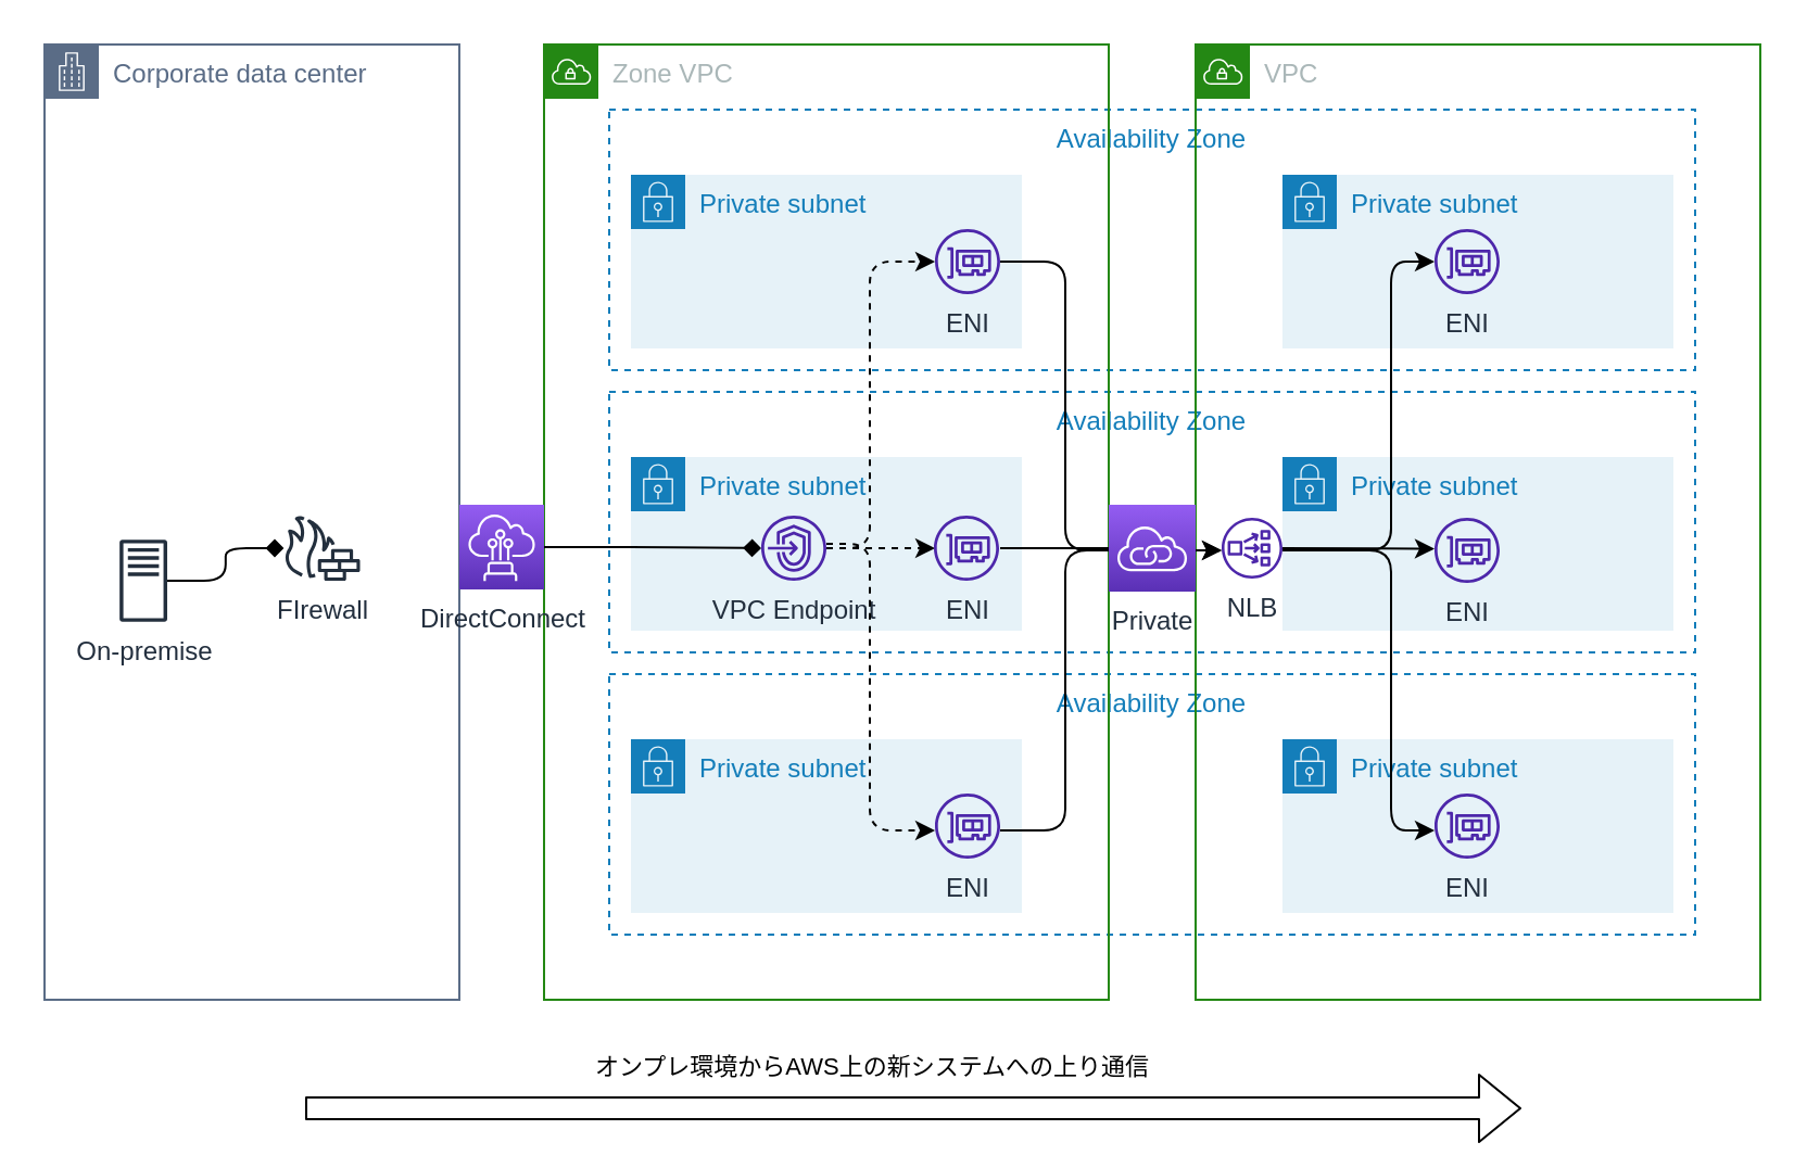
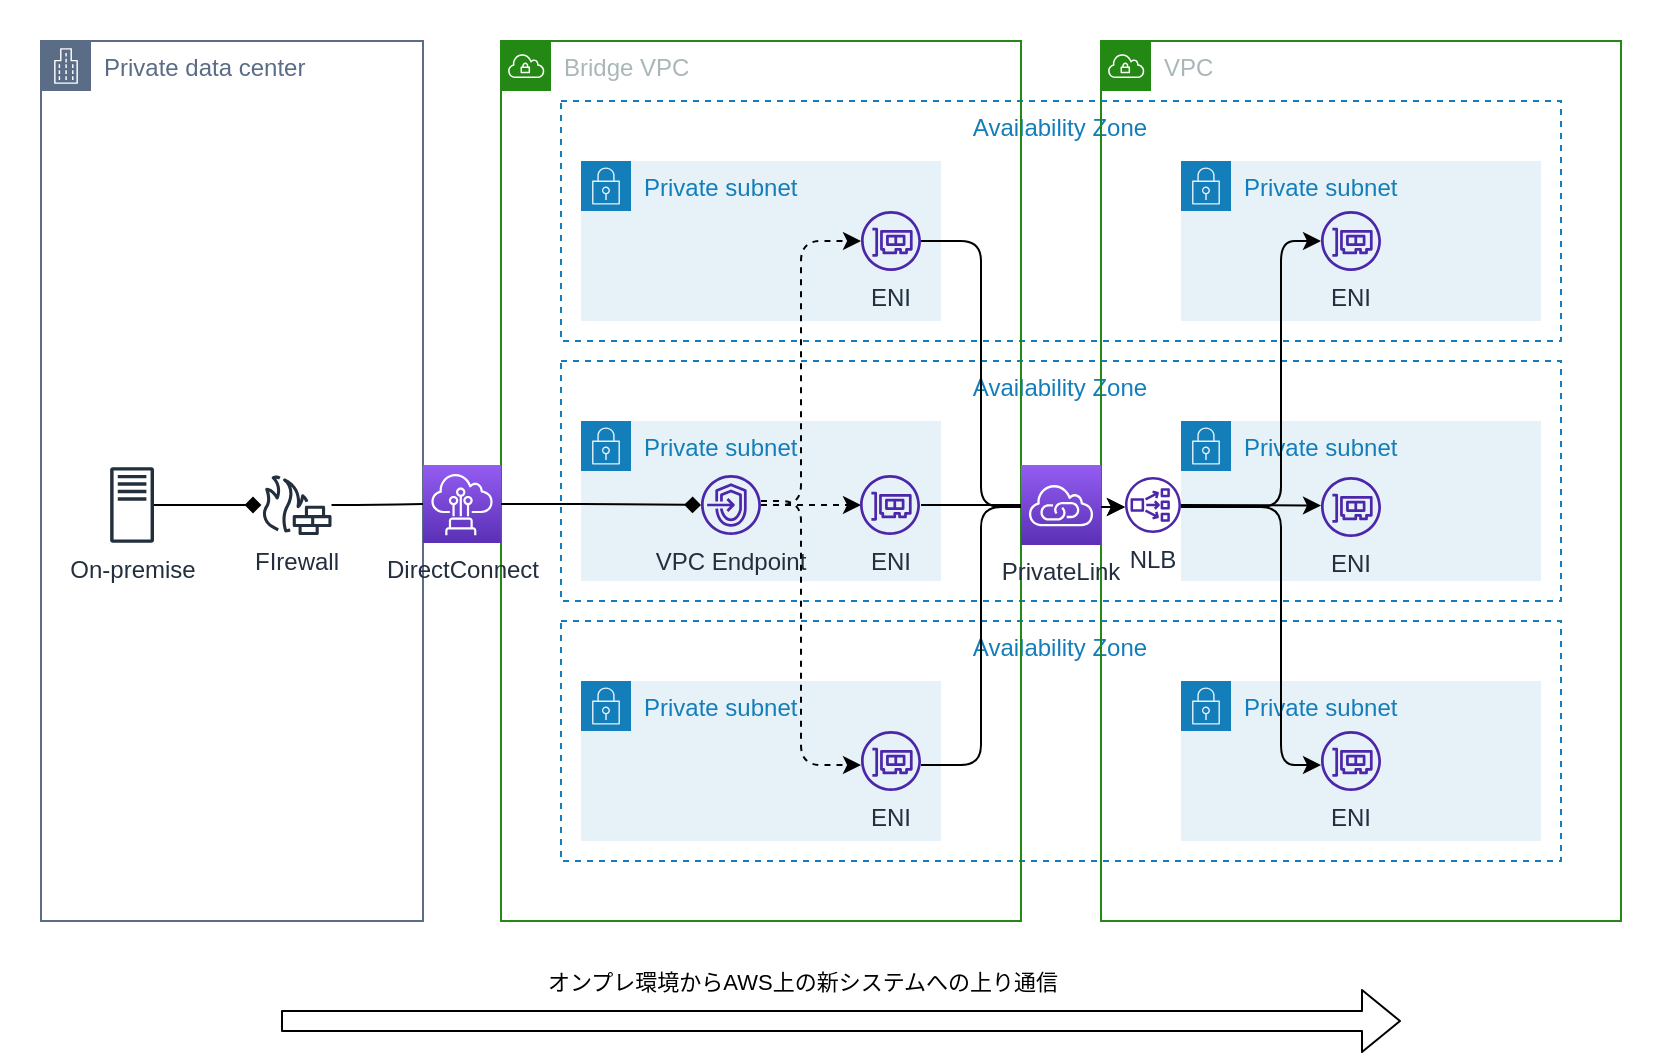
  <mxCell id="0" />
  <mxCell id="1" parent="0" />
  <mxCell id="2" value="Availability Zone" style="fillColor=none;strokeColor=#147EBA;dashed=1;verticalAlign=top;fontStyle=0;fontColor=#147EBA;" parent="1" vertex="1"><mxGeometry x="280" y="310" width="500" height="120" as="geometry" /></mxCell>
  <mxCell id="3" value="Availability Zone" style="fillColor=none;strokeColor=#147EBA;dashed=1;verticalAlign=top;fontStyle=0;fontColor=#147EBA;" parent="1" vertex="1"><mxGeometry x="280" y="180" width="500" height="120" as="geometry" /></mxCell>
  <mxCell id="4" value="Availability Zone" style="fillColor=none;strokeColor=#147EBA;dashed=1;verticalAlign=top;fontStyle=0;fontColor=#147EBA;" parent="1" vertex="1"><mxGeometry x="280" y="50" width="500" height="120" as="geometry" /></mxCell>
- <mxCell id="5" value="Zone VPC" style="points=[[0,0],[0.25,0],[0.5,0],[0.75,0],[1,0],[1,0.25],[1,0.5],[1,0.75],[1,1],[0.75,1],[0.5,1],[0.25,1],[0,1],[0,0.75],[0,0.5],[0,0.25]];outlineConnect=0;gradientColor=none;html=1;whiteSpace=wrap;fontSize=12;fontStyle=0;container=0;pointerEvents=0;collapsible=0;recursiveResize=0;shape=mxgraph.aws4.group;grIcon=mxgraph.aws4.group_vpc;strokeColor=#248814;fillColor=none;verticalAlign=top;align=left;spacingLeft=30;fontColor=#AAB7B8;dashed=0;" parent="1" vertex="1"><mxGeometry x="250" y="20" width="260" height="440" as="geometry" /></mxCell>
- <mxCell id="6" value="Corporate data center" style="points=[[0,0],[0.25,0],[0.5,0],[0.75,0],[1,0],[1,0.25],[1,0.5],[1,0.75],[1,1],[0.75,1],[0.5,1],[0.25,1],[0,1],[0,0.75],[0,0.5],[0,0.25]];outlineConnect=0;gradientColor=none;html=1;whiteSpace=wrap;fontSize=12;fontStyle=0;container=1;pointerEvents=0;collapsible=0;recursiveResize=0;shape=mxgraph.aws4.group;grIcon=mxgraph.aws4.group_corporate_data_center;strokeColor=#5A6C86;fillColor=none;verticalAlign=top;align=left;spacingLeft=30;fontColor=#5A6C86;dashed=0;" parent="1" vertex="1"><mxGeometry x="20" y="20" width="191" height="440" as="geometry" /></mxCell>
- <mxCell id="7" value="On-premise" style="sketch=0;outlineConnect=0;fontColor=#232F3E;gradientColor=none;fillColor=#232F3D;strokeColor=none;dashed=0;verticalLabelPosition=bottom;verticalAlign=top;align=center;html=1;fontSize=12;fontStyle=0;aspect=fixed;pointerEvents=1;shape=mxgraph.aws4.traditional_server;" parent="6" vertex="1"><mxGeometry x="34.58" y="228" width="21.92" height="38" as="geometry" /></mxCell>
+ <mxCell id="5" value="Bridge VPC" style="points=[[0,0],[0.25,0],[0.5,0],[0.75,0],[1,0],[1,0.25],[1,0.5],[1,0.75],[1,1],[0.75,1],[0.5,1],[0.25,1],[0,1],[0,0.75],[0,0.5],[0,0.25]];outlineConnect=0;gradientColor=none;html=1;whiteSpace=wrap;fontSize=12;fontStyle=0;container=0;pointerEvents=0;collapsible=0;recursiveResize=0;shape=mxgraph.aws4.group;grIcon=mxgraph.aws4.group_vpc;strokeColor=#248814;fillColor=none;verticalAlign=top;align=left;spacingLeft=30;fontColor=#AAB7B8;dashed=0;" parent="1" vertex="1"><mxGeometry x="250" y="20" width="260" height="440" as="geometry" /></mxCell>
+ <mxCell id="6" value="Private data center" style="points=[[0,0],[0.25,0],[0.5,0],[0.75,0],[1,0],[1,0.25],[1,0.5],[1,0.75],[1,1],[0.75,1],[0.5,1],[0.25,1],[0,1],[0,0.75],[0,0.5],[0,0.25]];outlineConnect=0;gradientColor=none;html=1;whiteSpace=wrap;fontSize=12;fontStyle=0;container=1;pointerEvents=0;collapsible=0;recursiveResize=0;shape=mxgraph.aws4.group;grIcon=mxgraph.aws4.group_corporate_data_center;strokeColor=#5A6C86;fillColor=none;verticalAlign=top;align=left;spacingLeft=30;fontColor=#5A6C86;dashed=0;" parent="1" vertex="1"><mxGeometry x="20" y="20" width="191" height="440" as="geometry" /></mxCell>
+ <mxCell id="7" value="On-premise" style="sketch=0;outlineConnect=0;fontColor=#232F3E;gradientColor=none;fillColor=#232F3D;strokeColor=none;dashed=0;verticalLabelPosition=bottom;verticalAlign=top;align=center;html=1;fontSize=12;fontStyle=0;aspect=fixed;pointerEvents=1;shape=mxgraph.aws4.traditional_server;" parent="6" vertex="1"><mxGeometry x="34.58" y="213" width="21.92" height="38" as="geometry" /></mxCell>
  <mxCell id="8" value="FIrewall" style="sketch=0;outlineConnect=0;fontColor=#232F3E;gradientColor=none;fillColor=#232F3D;strokeColor=none;dashed=0;verticalLabelPosition=bottom;verticalAlign=top;align=center;html=1;fontSize=12;fontStyle=0;aspect=fixed;pointerEvents=1;shape=mxgraph.aws4.generic_firewall;labelBackgroundColor=default;" parent="6" vertex="1"><mxGeometry x="110" y="217" width="35.45" height="30" as="geometry" /></mxCell>
  <mxCell id="9" value="" style="edgeStyle=orthogonalEdgeStyle;html=1;endArrow=diamond;" parent="6" source="7" target="8" edge="1"><mxGeometry relative="1" as="geometry"><mxPoint x="56.5" y="232" as="sourcePoint" /><mxPoint x="330" y="232" as="targetPoint" /></mxGeometry></mxCell>
  <mxCell id="10" value="Private subnet" style="points=[[0,0],[0.25,0],[0.5,0],[0.75,0],[1,0],[1,0.25],[1,0.5],[1,0.75],[1,1],[0.75,1],[0.5,1],[0.25,1],[0,1],[0,0.75],[0,0.5],[0,0.25]];outlineConnect=0;gradientColor=none;html=1;whiteSpace=wrap;fontSize=12;fontStyle=0;container=1;pointerEvents=0;collapsible=0;recursiveResize=0;shape=mxgraph.aws4.group;grIcon=mxgraph.aws4.group_security_group;grStroke=0;strokeColor=#147EBA;fillColor=#E6F2F8;verticalAlign=top;align=left;spacingLeft=30;fontColor=#147EBA;dashed=0;" parent="1" vertex="1"><mxGeometry x="290" y="80" width="180" height="80" as="geometry" /></mxCell>
  <mxCell id="11" value="ENI" style="sketch=0;outlineConnect=0;fontColor=#232F3E;gradientColor=none;fillColor=#4D27AA;strokeColor=none;dashed=0;verticalLabelPosition=bottom;verticalAlign=top;align=center;html=1;fontSize=12;fontStyle=0;aspect=fixed;pointerEvents=1;shape=mxgraph.aws4.elastic_network_interface;" parent="10" vertex="1"><mxGeometry x="140" y="25" width="30" height="30" as="geometry" /></mxCell>
  <mxCell id="12" value="Private subnet" style="points=[[0,0],[0.25,0],[0.5,0],[0.75,0],[1,0],[1,0.25],[1,0.5],[1,0.75],[1,1],[0.75,1],[0.5,1],[0.25,1],[0,1],[0,0.75],[0,0.5],[0,0.25]];outlineConnect=0;gradientColor=none;html=1;whiteSpace=wrap;fontSize=12;fontStyle=0;container=1;pointerEvents=0;collapsible=0;recursiveResize=0;shape=mxgraph.aws4.group;grIcon=mxgraph.aws4.group_security_group;grStroke=0;strokeColor=#147EBA;fillColor=#E6F2F8;verticalAlign=top;align=left;spacingLeft=30;fontColor=#147EBA;dashed=0;" parent="1" vertex="1"><mxGeometry x="290" y="210" width="180" height="80" as="geometry" /></mxCell>
  <mxCell id="13" value="VPC Endpoint" style="sketch=0;outlineConnect=0;fontColor=#232F3E;gradientColor=none;fillColor=#4D27AA;strokeColor=none;dashed=0;verticalLabelPosition=bottom;verticalAlign=top;align=center;html=1;fontSize=12;fontStyle=0;aspect=fixed;pointerEvents=1;shape=mxgraph.aws4.endpoints;" parent="12" vertex="1"><mxGeometry x="60" y="27" width="30" height="30" as="geometry" /></mxCell>
  <mxCell id="14" style="edgeStyle=none;html=1;dashed=1;" parent="12" source="13" edge="1"><mxGeometry relative="1" as="geometry"><mxPoint x="140" y="42" as="targetPoint" /></mxGeometry></mxCell>
  <mxCell id="15" value="ENI" style="sketch=0;outlineConnect=0;fontColor=#232F3E;gradientColor=none;fillColor=#4D27AA;strokeColor=none;dashed=0;verticalLabelPosition=bottom;verticalAlign=top;align=center;html=1;fontSize=12;fontStyle=0;aspect=fixed;pointerEvents=1;shape=mxgraph.aws4.elastic_network_interface;" parent="12" vertex="1"><mxGeometry x="139.5" y="27" width="30" height="30" as="geometry" /></mxCell>
  <mxCell id="16" value="Private subnet" style="points=[[0,0],[0.25,0],[0.5,0],[0.75,0],[1,0],[1,0.25],[1,0.5],[1,0.75],[1,1],[0.75,1],[0.5,1],[0.25,1],[0,1],[0,0.75],[0,0.5],[0,0.25]];outlineConnect=0;gradientColor=none;html=1;whiteSpace=wrap;fontSize=12;fontStyle=0;container=1;pointerEvents=0;collapsible=0;recursiveResize=0;shape=mxgraph.aws4.group;grIcon=mxgraph.aws4.group_security_group;grStroke=0;strokeColor=#147EBA;fillColor=#E6F2F8;verticalAlign=top;align=left;spacingLeft=30;fontColor=#147EBA;dashed=0;" parent="1" vertex="1"><mxGeometry x="290" y="340" width="180" height="80" as="geometry" /></mxCell>
  <mxCell id="17" value="ENI" style="sketch=0;outlineConnect=0;fontColor=#232F3E;gradientColor=none;fillColor=#4D27AA;strokeColor=none;dashed=0;verticalLabelPosition=bottom;verticalAlign=top;align=center;html=1;fontSize=12;fontStyle=0;aspect=fixed;pointerEvents=1;shape=mxgraph.aws4.elastic_network_interface;" parent="16" vertex="1"><mxGeometry x="140" y="25" width="30" height="30" as="geometry" /></mxCell>
  <mxCell id="18" style="edgeStyle=orthogonalEdgeStyle;html=1;dashed=1;" parent="1" source="13" edge="1"><mxGeometry relative="1" as="geometry"><Array as="points"><mxPoint x="400" y="252" /><mxPoint x="400" y="120" /></Array><mxPoint x="430" y="120" as="targetPoint" /></mxGeometry></mxCell>
  <mxCell id="19" style="edgeStyle=orthogonalEdgeStyle;html=1;dashed=1;" parent="1" source="13" edge="1"><mxGeometry relative="1" as="geometry"><Array as="points"><mxPoint x="400" y="250" /><mxPoint x="400" y="382" /></Array><mxPoint x="430" y="382" as="targetPoint" /></mxGeometry></mxCell>
  <mxCell id="20" value="VPC" style="points=[[0,0],[0.25,0],[0.5,0],[0.75,0],[1,0],[1,0.25],[1,0.5],[1,0.75],[1,1],[0.75,1],[0.5,1],[0.25,1],[0,1],[0,0.75],[0,0.5],[0,0.25]];outlineConnect=0;gradientColor=none;html=1;whiteSpace=wrap;fontSize=12;fontStyle=0;container=0;pointerEvents=0;collapsible=0;recursiveResize=0;shape=mxgraph.aws4.group;grIcon=mxgraph.aws4.group_vpc;strokeColor=#248814;fillColor=none;verticalAlign=top;align=left;spacingLeft=30;fontColor=#AAB7B8;dashed=0;" parent="1" vertex="1"><mxGeometry x="550" y="20" width="260" height="440" as="geometry" /></mxCell>
  <mxCell id="21" value="Private subnet" style="points=[[0,0],[0.25,0],[0.5,0],[0.75,0],[1,0],[1,0.25],[1,0.5],[1,0.75],[1,1],[0.75,1],[0.5,1],[0.25,1],[0,1],[0,0.75],[0,0.5],[0,0.25]];outlineConnect=0;gradientColor=none;html=1;whiteSpace=wrap;fontSize=12;fontStyle=0;container=1;pointerEvents=0;collapsible=0;recursiveResize=0;shape=mxgraph.aws4.group;grIcon=mxgraph.aws4.group_security_group;grStroke=0;strokeColor=#147EBA;fillColor=#E6F2F8;verticalAlign=top;align=left;spacingLeft=30;fontColor=#147EBA;dashed=0;" parent="1" vertex="1"><mxGeometry x="590" y="80" width="180" height="80" as="geometry" /></mxCell>
  <mxCell id="22" value="Private subnet" style="points=[[0,0],[0.25,0],[0.5,0],[0.75,0],[1,0],[1,0.25],[1,0.5],[1,0.75],[1,1],[0.75,1],[0.5,1],[0.25,1],[0,1],[0,0.75],[0,0.5],[0,0.25]];outlineConnect=0;gradientColor=none;html=1;whiteSpace=wrap;fontSize=12;fontStyle=0;container=1;pointerEvents=0;collapsible=0;recursiveResize=0;shape=mxgraph.aws4.group;grIcon=mxgraph.aws4.group_security_group;grStroke=0;strokeColor=#147EBA;fillColor=#E6F2F8;verticalAlign=top;align=left;spacingLeft=30;fontColor=#147EBA;dashed=0;" parent="1" vertex="1"><mxGeometry x="590" y="210" width="180" height="80" as="geometry" /></mxCell>
  <mxCell id="23" value="ENI" style="sketch=0;outlineConnect=0;fontColor=#232F3E;gradientColor=none;fillColor=#4D27AA;strokeColor=none;dashed=0;verticalLabelPosition=bottom;verticalAlign=top;align=center;html=1;fontSize=12;fontStyle=0;aspect=fixed;pointerEvents=1;shape=mxgraph.aws4.elastic_network_interface;" parent="22" vertex="1"><mxGeometry x="70" y="28" width="30" height="30" as="geometry" /></mxCell>
  <mxCell id="24" value="Private subnet" style="points=[[0,0],[0.25,0],[0.5,0],[0.75,0],[1,0],[1,0.25],[1,0.5],[1,0.75],[1,1],[0.75,1],[0.5,1],[0.25,1],[0,1],[0,0.75],[0,0.5],[0,0.25]];outlineConnect=0;gradientColor=none;html=1;whiteSpace=wrap;fontSize=12;fontStyle=0;container=1;pointerEvents=0;collapsible=0;recursiveResize=0;shape=mxgraph.aws4.group;grIcon=mxgraph.aws4.group_security_group;grStroke=0;strokeColor=#147EBA;fillColor=#E6F2F8;verticalAlign=top;align=left;spacingLeft=30;fontColor=#147EBA;dashed=0;" parent="1" vertex="1"><mxGeometry x="590" y="340" width="180" height="80" as="geometry" /></mxCell>
  <mxCell id="25" value="ENI" style="sketch=0;outlineConnect=0;fontColor=#232F3E;gradientColor=none;fillColor=#4D27AA;strokeColor=none;dashed=0;verticalLabelPosition=bottom;verticalAlign=top;align=center;html=1;fontSize=12;fontStyle=0;aspect=fixed;pointerEvents=1;shape=mxgraph.aws4.elastic_network_interface;" parent="24" vertex="1"><mxGeometry x="70" y="25" width="30" height="30" as="geometry" /></mxCell>
  <mxCell id="26" style="edgeStyle=none;html=1;startArrow=none;" parent="1" source="31" edge="1"><mxGeometry relative="1" as="geometry"><mxPoint x="660" y="252.246" as="targetPoint" /></mxGeometry></mxCell>
  <mxCell id="27" style="edgeStyle=orthogonalEdgeStyle;html=1;" parent="1" target="31" edge="1"><mxGeometry relative="1" as="geometry"><Array as="points"><mxPoint x="490" y="120" /><mxPoint x="490" y="253" /></Array><mxPoint x="460" y="120" as="sourcePoint" /></mxGeometry></mxCell>
  <mxCell id="28" style="edgeStyle=orthogonalEdgeStyle;html=1;" parent="1" target="31" edge="1"><mxGeometry relative="1" as="geometry"><Array as="points"><mxPoint x="490" y="382" /><mxPoint x="490" y="253" /></Array><mxPoint x="460" y="382" as="sourcePoint" /></mxGeometry></mxCell>
  <mxCell id="29" style="edgeStyle=orthogonalEdgeStyle;html=1;" parent="1" source="31" edge="1"><mxGeometry relative="1" as="geometry"><Array as="points"><mxPoint x="640" y="253" /><mxPoint x="640" y="382" /></Array><mxPoint x="660" y="382" as="targetPoint" /></mxGeometry></mxCell>
  <mxCell id="30" style="edgeStyle=orthogonalEdgeStyle;html=1;" parent="1" source="31" edge="1"><mxGeometry relative="1" as="geometry"><Array as="points"><mxPoint x="640" y="253" /><mxPoint x="640" y="120" /></Array><mxPoint x="660" y="120" as="targetPoint" /></mxGeometry></mxCell>
  <mxCell id="31" value="NLB" style="sketch=0;outlineConnect=0;fontColor=#232F3E;gradientColor=none;fillColor=#4D27AA;strokeColor=none;dashed=0;verticalLabelPosition=bottom;verticalAlign=top;align=center;html=1;fontSize=12;fontStyle=0;aspect=fixed;pointerEvents=1;shape=mxgraph.aws4.network_load_balancer;" parent="1" vertex="1"><mxGeometry x="562" y="238" width="28" height="28" as="geometry" /></mxCell>
  <mxCell id="32" value="" style="edgeStyle=none;html=1;endArrow=none;startArrow=none;" parent="1" source="37" target="20" edge="1"><mxGeometry relative="1" as="geometry"><mxPoint x="460" y="252" as="sourcePoint" /><mxPoint x="630" y="252" as="targetPoint" /></mxGeometry></mxCell>
  <mxCell id="33" value="" style="shape=flexArrow;endArrow=classic;html=1;" parent="1" edge="1"><mxGeometry width="50" height="50" relative="1" as="geometry"><mxPoint x="140" y="510" as="sourcePoint" /><mxPoint x="700" y="510" as="targetPoint" /></mxGeometry></mxCell>
  <mxCell id="34" value="オンプレ環境からAWS上の新システムへの上り通信" style="edgeLabel;html=1;align=center;verticalAlign=middle;resizable=0;points=[];" parent="33" vertex="1" connectable="0"><mxGeometry x="0.714" y="1" relative="1" as="geometry"><mxPoint x="-220" y="-19" as="offset" /></mxGeometry></mxCell>
  <mxCell id="35" value="DirectConnect" style="sketch=0;points=[[0,0,0],[0.25,0,0],[0.5,0,0],[0.75,0,0],[1,0,0],[0,1,0],[0.25,1,0],[0.5,1,0],[0.75,1,0],[1,1,0],[0,0.25,0],[0,0.5,0],[0,0.75,0],[1,0.25,0],[1,0.5,0],[1,0.75,0]];outlineConnect=0;fontColor=#232F3E;gradientColor=#945DF2;gradientDirection=north;fillColor=#5A30B5;strokeColor=#ffffff;dashed=0;verticalLabelPosition=bottom;verticalAlign=top;align=center;html=1;fontSize=12;fontStyle=0;aspect=fixed;shape=mxgraph.aws4.resourceIcon;resIcon=mxgraph.aws4.direct_connect;" parent="1" vertex="1"><mxGeometry x="211" y="232" width="39" height="39" as="geometry" /></mxCell>
- <mxCell id="37" value="Private" style="sketch=0;points=[[0,0,0],[0.25,0,0],[0.5,0,0],[0.75,0,0],[1,0,0],[0,1,0],[0.25,1,0],[0.5,1,0],[0.75,1,0],[1,1,0],[0,0.25,0],[0,0.5,0],[0,0.75,0],[1,0.25,0],[1,0.5,0],[1,0.75,0]];outlineConnect=0;fontColor=#232F3E;gradientColor=#945DF2;gradientDirection=north;fillColor=#5A30B5;strokeColor=#ffffff;dashed=0;verticalLabelPosition=bottom;verticalAlign=top;align=center;html=1;fontSize=12;fontStyle=0;aspect=fixed;shape=mxgraph.aws4.resourceIcon;resIcon=mxgraph.aws4.vpc_privatelink;" parent="1" vertex="1"><mxGeometry x="510" y="232" width="40" height="40" as="geometry" /></mxCell>
+ <mxCell id="36" value="" style="edgeStyle=orthogonalEdgeStyle;html=1;startArrow=none;endArrow=none;" parent="1" source="8" target="35" edge="1"><mxGeometry relative="1" as="geometry"><mxPoint x="165.256" y="252" as="sourcePoint" /><mxPoint x="350" y="252" as="targetPoint" /></mxGeometry></mxCell>
+ <mxCell id="37" value="PrivateLink" style="sketch=0;points=[[0,0,0],[0.25,0,0],[0.5,0,0],[0.75,0,0],[1,0,0],[0,1,0],[0.25,1,0],[0.5,1,0],[0.75,1,0],[1,1,0],[0,0.25,0],[0,0.5,0],[0,0.75,0],[1,0.25,0],[1,0.5,0],[1,0.75,0]];outlineConnect=0;fontColor=#232F3E;gradientColor=#945DF2;gradientDirection=north;fillColor=#5A30B5;strokeColor=#ffffff;dashed=0;verticalLabelPosition=bottom;verticalAlign=top;align=center;html=1;fontSize=12;fontStyle=0;aspect=fixed;shape=mxgraph.aws4.resourceIcon;resIcon=mxgraph.aws4.vpc_privatelink;" parent="1" vertex="1"><mxGeometry x="510" y="232" width="40" height="40" as="geometry" /></mxCell>
  <mxCell id="38" value="" style="edgeStyle=none;html=1;endArrow=none;" parent="1" target="37" edge="1"><mxGeometry relative="1" as="geometry"><mxPoint x="460" y="252" as="sourcePoint" /><mxPoint x="600" y="252.917" as="targetPoint" /></mxGeometry></mxCell>
  <mxCell id="39" style="edgeStyle=orthogonalEdgeStyle;html=1;startArrow=none;endArrow=diamond;" parent="1" source="35" target="13" edge="1"><mxGeometry relative="1" as="geometry" /></mxCell>
  <mxCell id="40" value="ENI" style="sketch=0;outlineConnect=0;fontColor=#232F3E;gradientColor=none;fillColor=#4D27AA;strokeColor=none;dashed=0;verticalLabelPosition=bottom;verticalAlign=top;align=center;html=1;fontSize=12;fontStyle=0;aspect=fixed;pointerEvents=1;shape=mxgraph.aws4.elastic_network_interface;" parent="1" vertex="1"><mxGeometry x="660" y="105" width="30" height="30" as="geometry" /></mxCell>
